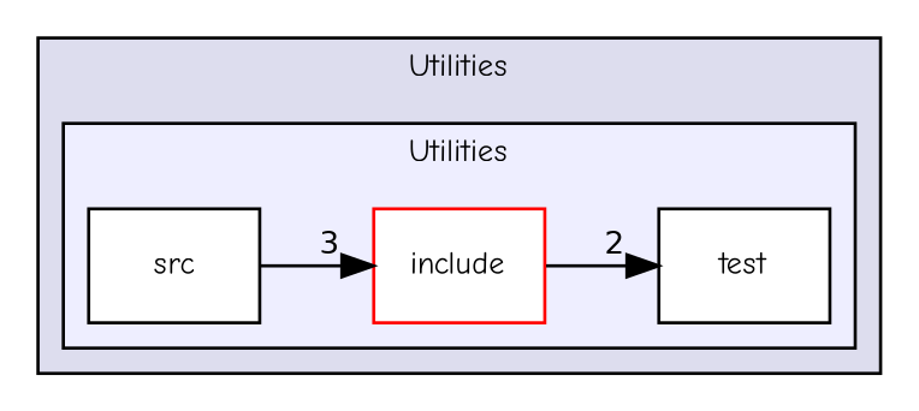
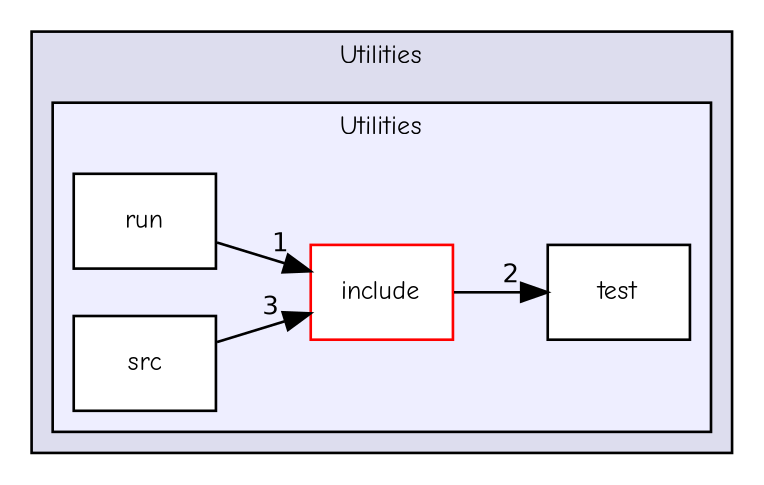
  digraph {
    compound=true
    fontname="Comic Neue"
    rankdir=LR
    node [color=black fillcolor=white fontname="Comic Neue" fontsize=10 shape=box style=filled]
    edge [fontname="Comic Neue" labeldistance=1.5 labelfontname=Helvetica labelfontsize=10]
    n1 [color=red label=include]
+   n2 [label=run]
    n3 [label=src]
    n4 [label=test]
    subgraph cluster_1 {
      bgcolor="#ddddee"
      fontsize=10
      label=Utilities
      pencolor=black
      subgraph cluster_2 {
        bgcolor="#eeeeff"
        fontsize=10
        label=Utilities
        pencolor=black
        n1
+       n2
        n3
        n4
      }
    }
    n1 -> n4 [headlabel=2]
+   n2 -> n1 [headlabel=1]
    n3 -> n1 [headlabel=3]
  }
